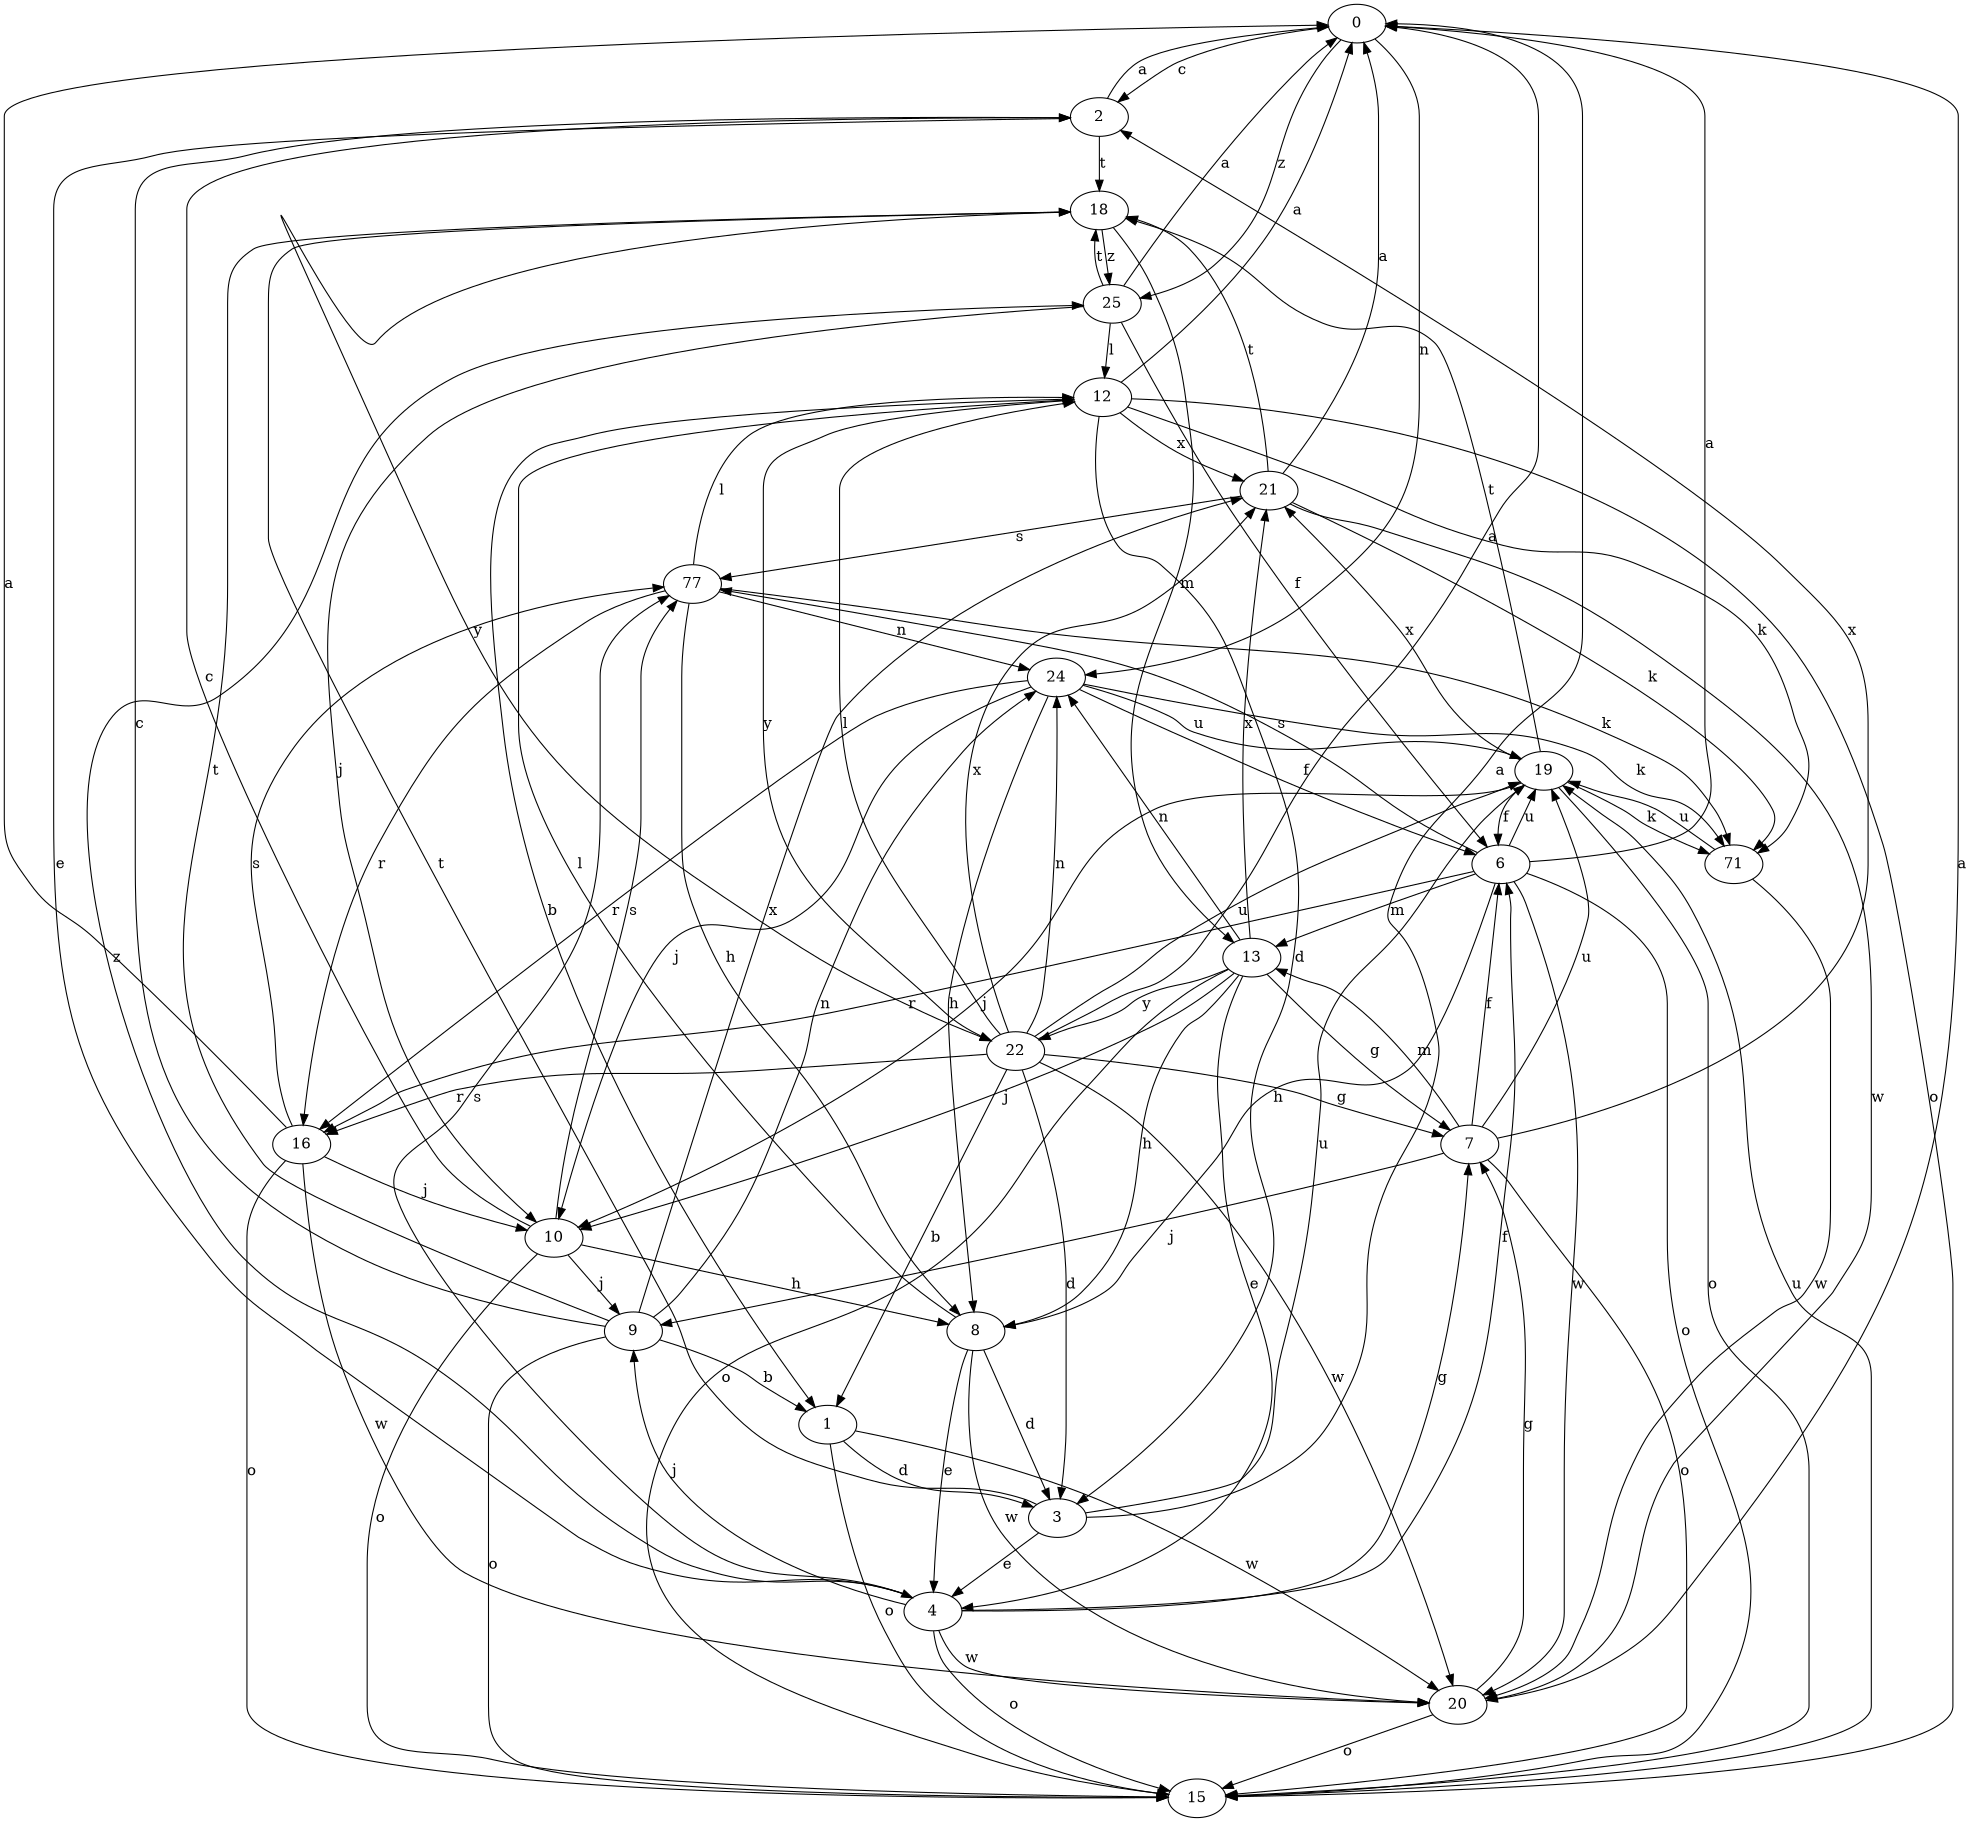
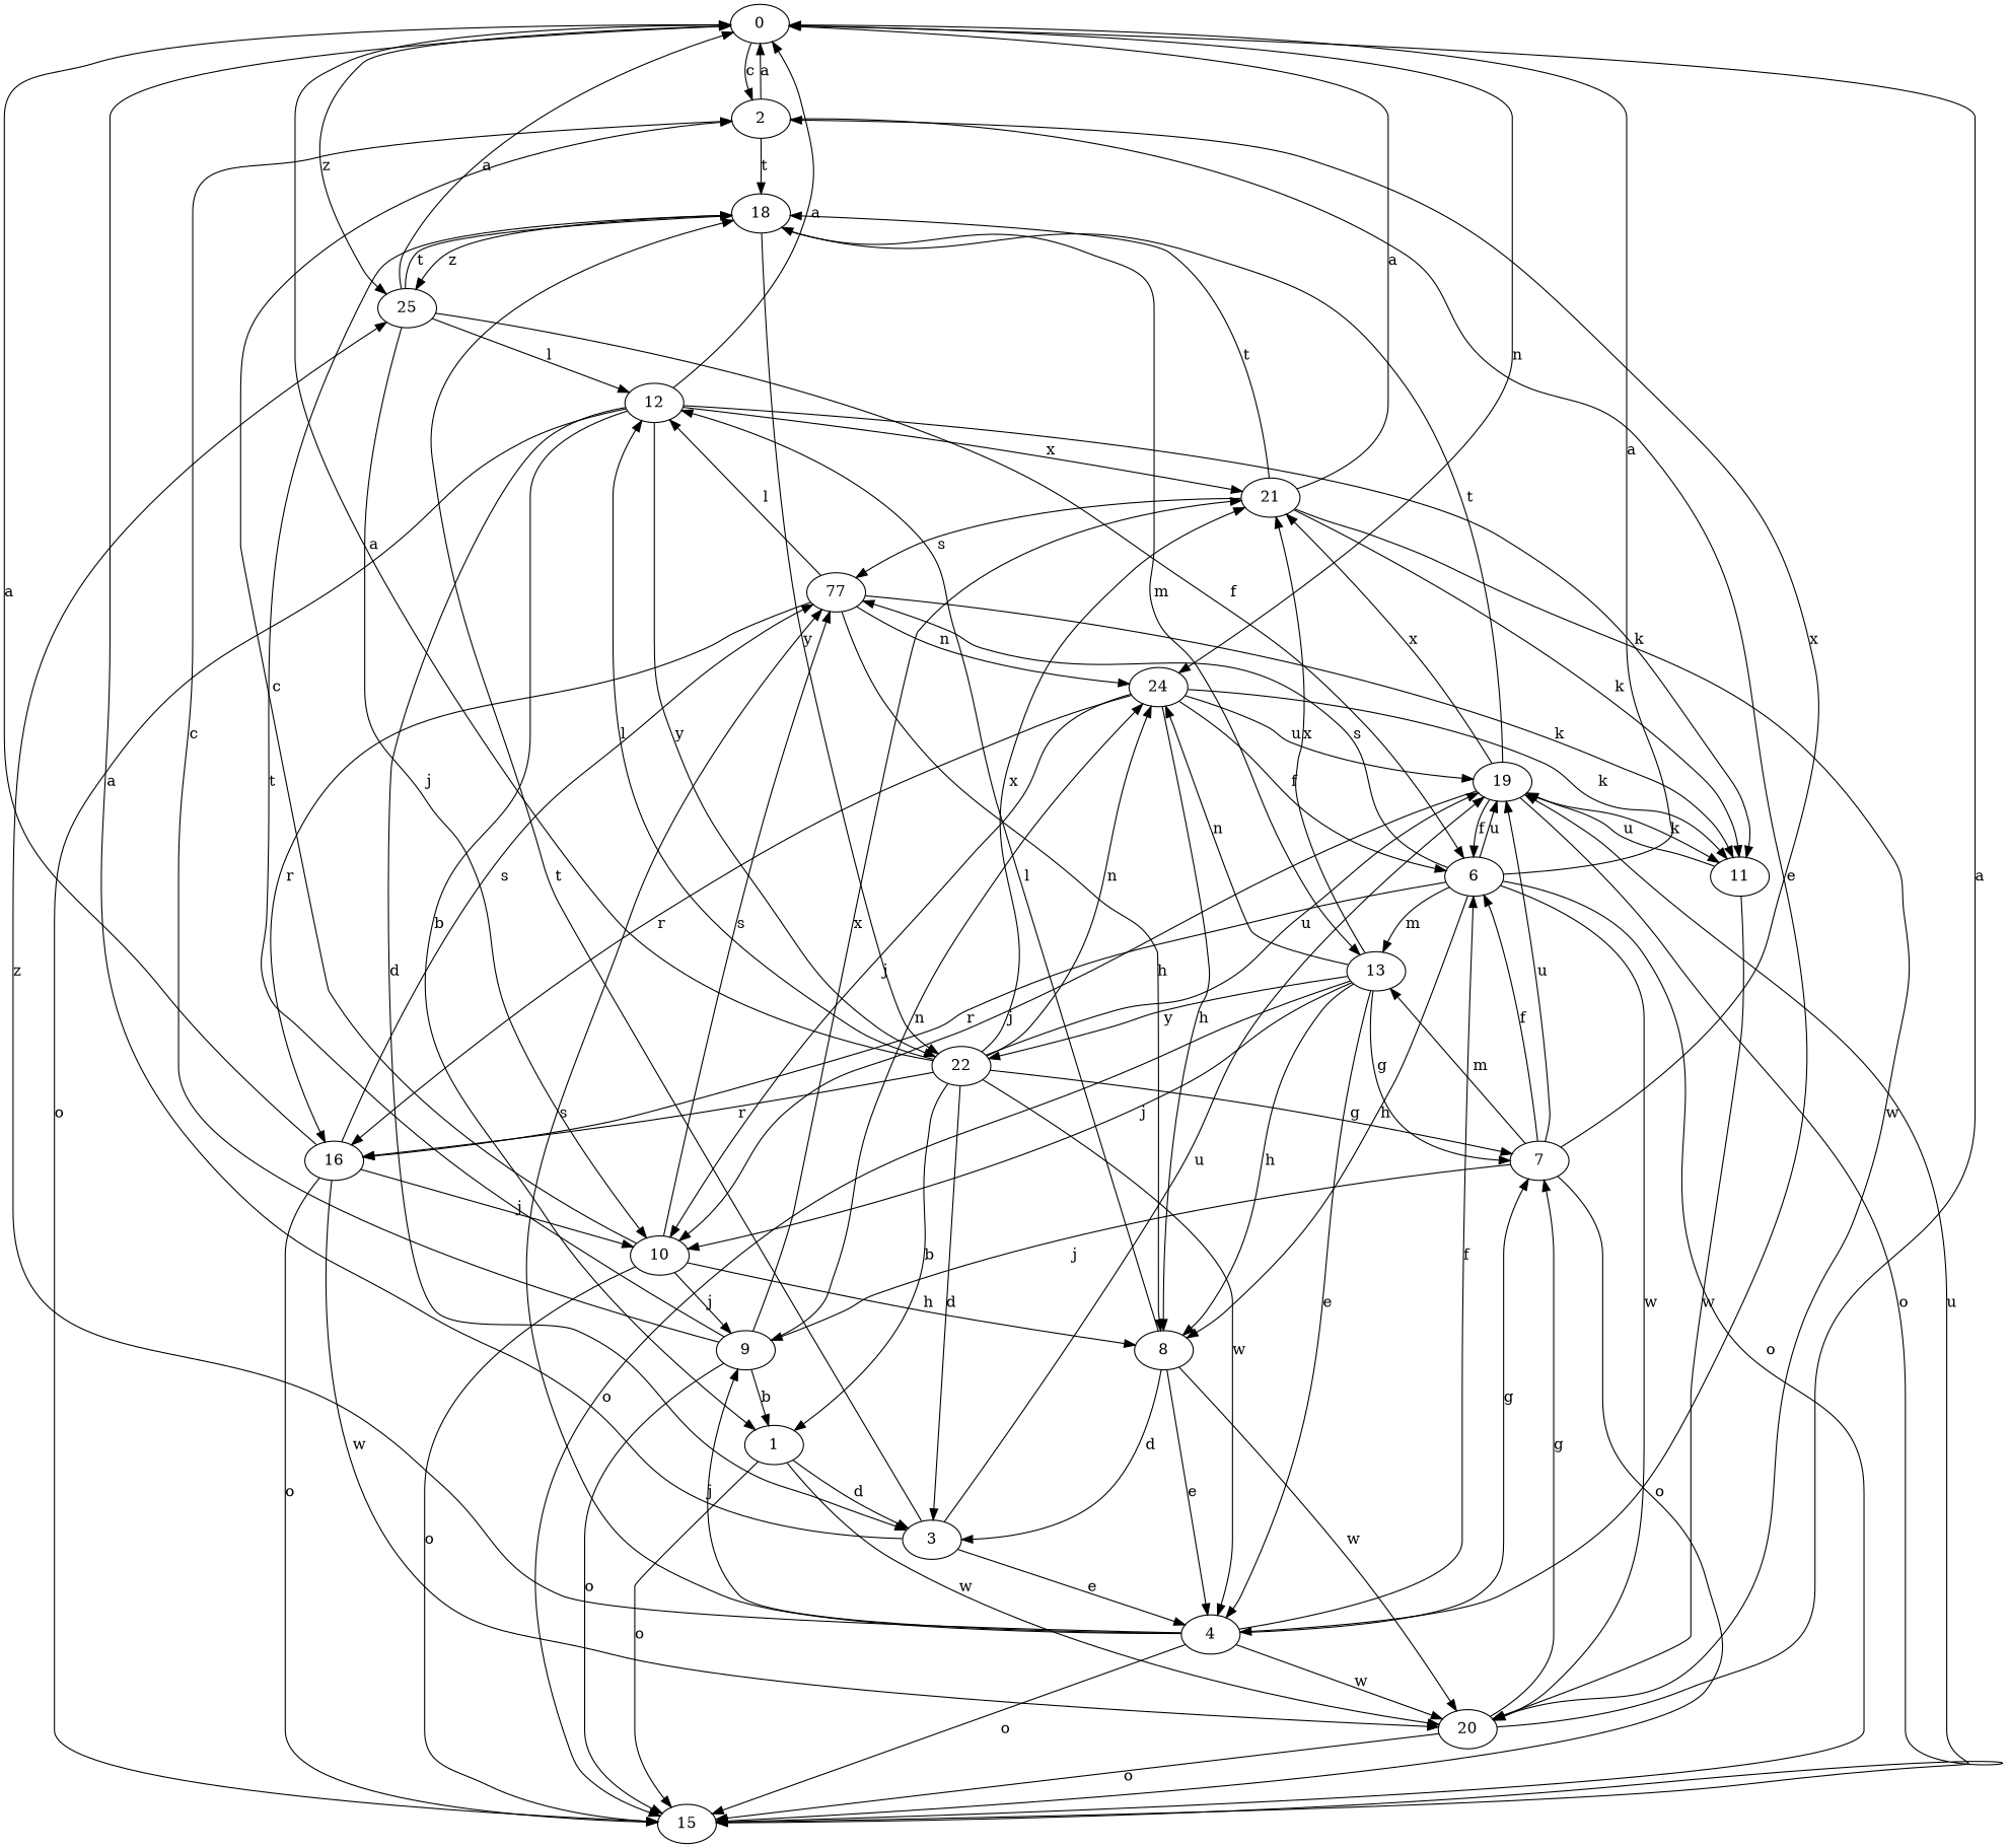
  strict digraph {
    0
    2
    n3 [label=24]
    25
    4
    18
    19
    6
    8
    16
    10
-   11 [label=71]
+   11
    12
    1
    3
    15
    20
    7
    9
    n20 [label=77]
    13
    22
    21
    0 -> 2 [label=c]
    0 -> n3 [label=n]
    0 -> 25 [label=z]
    2 -> 0 [label=a]
    2 -> 4 [label=e]
    2 -> 18 [label=t]
    n3 -> 19 [label=u]
    n3 -> 6 [label=f]
    n3 -> 8 [label=h]
    n3 -> 16 [label=r]
    n3 -> 10 [label=j]
    n3 -> 11 [label=k]
    25 -> 0 [label=a]
    25 -> 18 [label=t]
    25 -> 6 [label=f]
    25 -> 10 [label=j]
    25 -> 12 [label=l]
    4 -> 25 [label=z]
    4 -> 6 [label=f]
    4 -> 15 [label=o]
    4 -> 20 [label=w]
    4 -> 7 [label=g]
    4 -> 9 [label=j]
    4 -> n20 [label=s]
    18 -> 25 [label=z]
    18 -> 13 [label=m]
    18 -> 22 [label=y]
    19 -> 18 [label=t]
    19 -> 6 [label=f]
    19 -> 10 [label=j]
    19 -> 11 [label=k]
    19 -> 15 [label=o]
    19 -> 21 [label=x]
    6 -> 0 [label=a]
    6 -> 19 [label=u]
    6 -> 8 [label=h]
    6 -> 16 [label=r]
    6 -> 15 [label=o]
    6 -> 20 [label=w]
    6 -> n20 [label=s]
    6 -> 13 [label=m]
    8 -> 4 [label=e]
    8 -> 12 [label=l]
    8 -> 3 [label=d]
    8 -> 20 [label=w]
    16 -> 0 [label=a]
    16 -> 10 [label=j]
    16 -> 15 [label=o]
    16 -> 20 [label=w]
    16 -> n20 [label=s]
    10 -> 2 [label=c]
    10 -> 8 [label=h]
    10 -> 15 [label=o]
    10 -> 9 [label=j]
    10 -> n20 [label=s]
    11 -> 19 [label=u]
    11 -> 20 [label=w]
    12 -> 0 [label=a]
    12 -> 11 [label=k]
    12 -> 1 [label=b]
    12 -> 3 [label=d]
    12 -> 15 [label=o]
    12 -> 22 [label=y]
    12 -> 21 [label=x]
    1 -> 3 [label=d]
    1 -> 15 [label=o]
    1 -> 20 [label=w]
    3 -> 0 [label=a]
    3 -> 4 [label=e]
    3 -> 18 [label=t]
    3 -> 19 [label=u]
    15 -> 19 [label=u]
    20 -> 0 [label=a]
    20 -> 15 [label=o]
    20 -> 7 [label=g]
    7 -> 2 [label=x]
    7 -> 19 [label=u]
    7 -> 6 [label=f]
    7 -> 15 [label=o]
    7 -> 9 [label=j]
    7 -> 13 [label=m]
    9 -> 2 [label=c]
    9 -> n3 [label=n]
    9 -> 18 [label=t]
    9 -> 1 [label=b]
    9 -> 15 [label=o]
    9 -> 21 [label=x]
    n20 -> n3 [label=n]
    n20 -> 8 [label=h]
    n20 -> 16 [label=r]
    n20 -> 11 [label=k]
    n20 -> 12 [label=l]
    13 -> n3 [label=n]
    13 -> 4 [label=e]
    13 -> 8 [label=h]
    13 -> 10 [label=j]
    13 -> 15 [label=o]
    13 -> 7 [label=g]
    13 -> 22 [label=y]
    13 -> 21 [label=x]
    22 -> 0 [label=a]
    22 -> n3 [label=n]
    22 -> 19 [label=u]
    22 -> 16 [label=r]
    22 -> 12 [label=l]
    22 -> 1 [label=b]
    22 -> 3 [label=d]
-   22 -> 20 [label=w]
+   22 -> 4 [label=w]
    22 -> 7 [label=g]
    22 -> 21 [label=x]
    21 -> 0 [label=a]
    21 -> 18 [label=t]
    21 -> 11 [label=k]
    21 -> 20 [label=w]
    21 -> n20 [label=s]
  }
